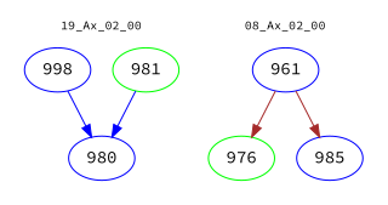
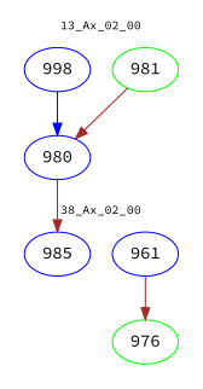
  digraph {
    fontname="Source Code Pro"
    node [color=blue fontname="Source Code Pro"]
    edge [color=blue fontname="Source Code Pro"]
    n1 [color=green label=981]
    n2 [label=980]
    n3 [label=998]
    n4 [color=green label=976]
    n5 [label=961]
    n6 [label=985]
    subgraph cluster_1 {
      color=white
      fontsize=10
-     label="19_Ax_02_00"
+     label="13_Ax_02_00"
      n1
      n2
      n3
    }
    subgraph cluster_2 {
      color=white
      fontsize=10
-     label="08_Ax_02_00"
+     label="38_Ax_02_00"
      n4
      n5
      n6
    }
-   n1 -> n2
+   n1 -> n2 [color=brown]
    n3 -> n2
    n5 -> n4 [color=brown]
-   n5 -> n6 [color=brown]
+   n2 -> n6 [color=brown]
  }
